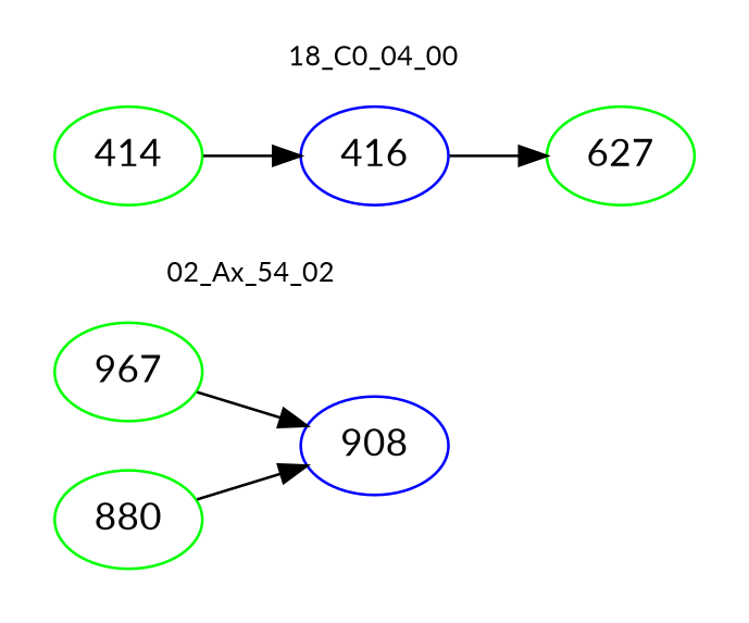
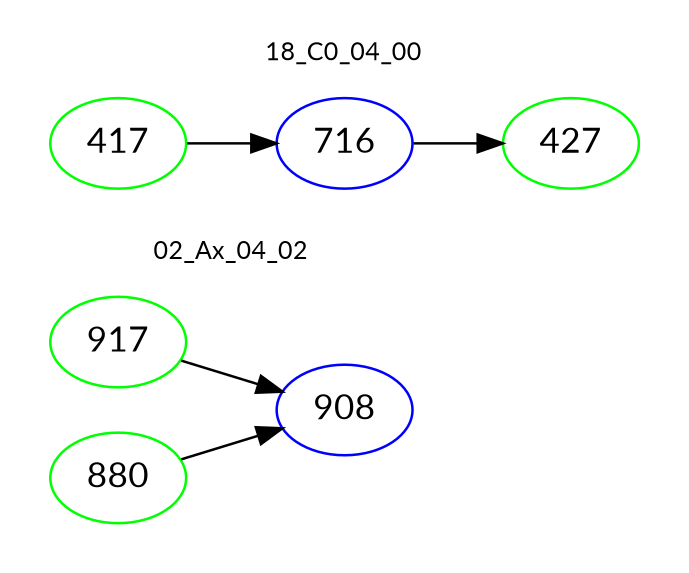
  digraph {
    fontname=Lato
    rankdir=LR
    node [color=green fontname=Lato]
    edge [color=black fontname=Lato]
-   n1 [label=967]
+   n1 [label=917]
    n2 [color=blue label=908]
    n3 [label=880]
-   n4 [label=414]
-   n5 [color=blue label=416]
-   n6 [label=627]
+   n4 [label=417]
+   n5 [color=blue label=716]
+   n6 [label=427]
    subgraph cluster_1 {
      color=white
      fontsize=10
-     label="02_Ax_54_02"
+     label="02_Ax_04_02"
      n1
      n2
      n3
    }
    subgraph cluster_2 {
      color=white
      fontsize=10
      label="18_C0_04_00"
      n4
      n5
      n6
    }
    n1 -> n2
    n3 -> n2
    n4 -> n5
    n5 -> n6
  }
